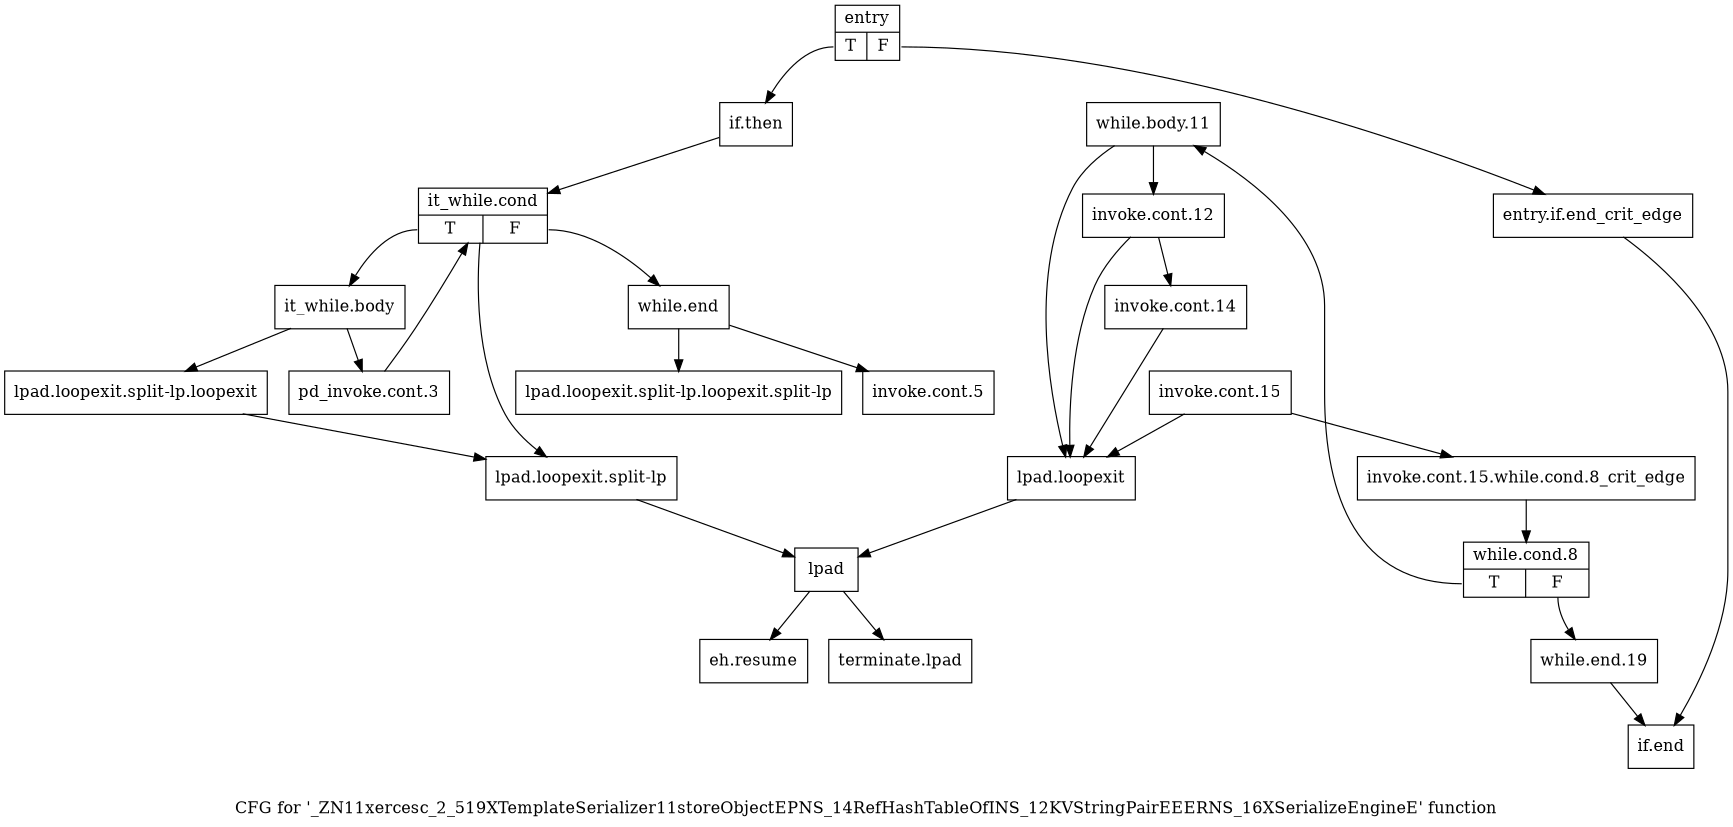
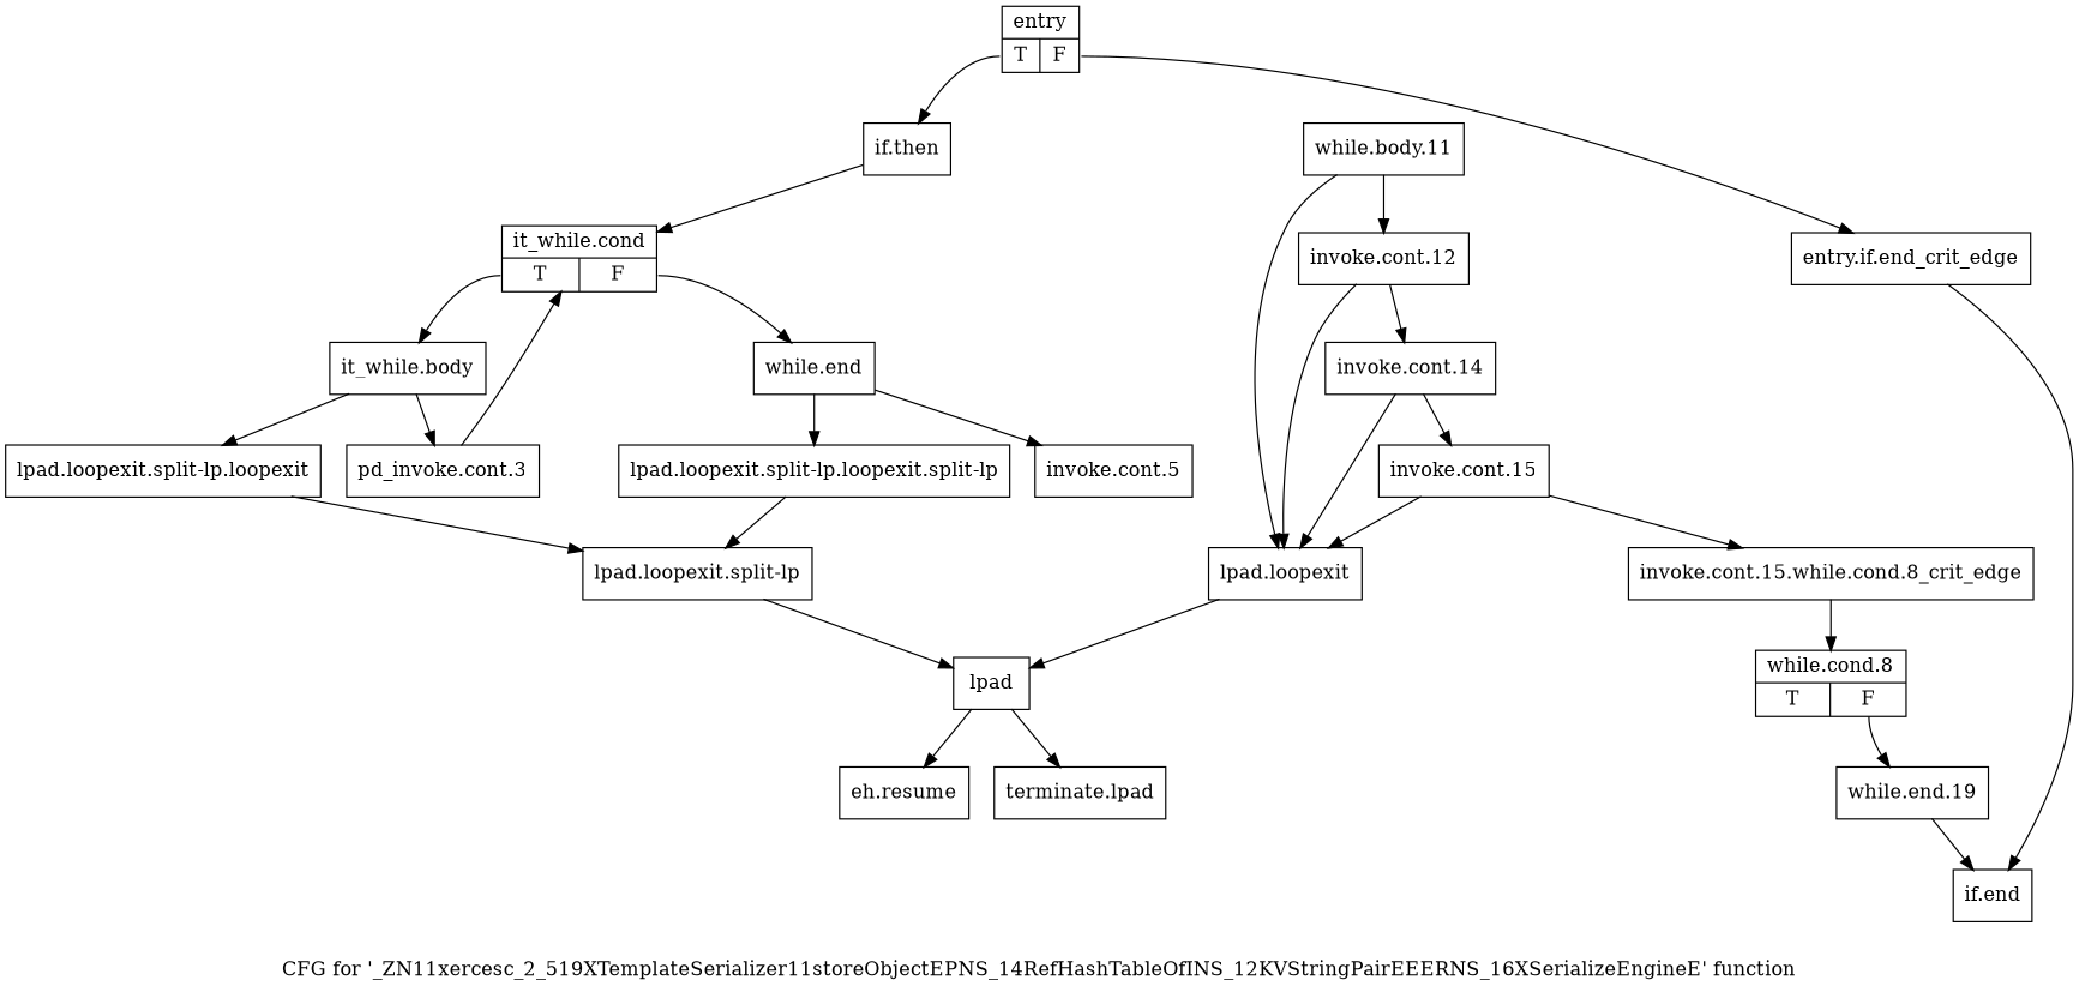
  digraph {
    label="CFG for '_ZN11xercesc_2_519XTemplateSerializer11storeObjectEPNS_14RefHashTableOfINS_12KVStringPairEEERNS_16XSerializeEngineE' function"
    node [shape=record]
    n1 [label="{entry|{<s0>T|<s1>F}}"]
    n2 [label="{if.then}"]
    n3 [label="{entry.if.end_crit_edge}"]
    n4 [label="{it_while.cond|{<s0>T|<s1>F}}"]
    n5 [label="{if.end}"]
    n6 [label="{it_while.body}"]
    n7 [label="{while.end}"]
    n8 [label="{pd_invoke.cont.3}"]
    n9 [label="{lpad.loopexit.split-lp.loopexit}"]
    n10 [label="{lpad.loopexit.split-lp.loopexit.split-lp}"]
    n11 [label="{invoke.cont.5}"]
    n12 [label="{lpad.loopexit.split-lp}"]
    n13 [label="{lpad}"]
    n14 [label="{lpad.loopexit}"]
    n15 [label="{eh.resume}"]
    n16 [label="{terminate.lpad}"]
    n17 [label="{while.cond.8|{<s0>T|<s1>F}}"]
    n18 [label="{while.body.11}"]
    n19 [label="{while.end.19}"]
    n20 [label="{invoke.cont.12}"]
    n21 [label="{invoke.cont.14}"]
    n22 [label="{invoke.cont.15}"]
    n23 [label="{invoke.cont.15.while.cond.8_crit_edge}"]
    n1 -> n2 [tailport=s0]
    n1 -> n3 [tailport=s1]
    n2 -> n4
    n3 -> n5
    n4 -> n6 [tailport=s0]
    n4 -> n7 [tailport=s1]
    n6 -> n8
    n6 -> n9
    n7 -> n10
    n7 -> n11
    n8 -> n4
    n9 -> n12
-   n4 -> n12
+   n10 -> n12
    n12 -> n13
    n13 -> n15
    n13 -> n16
    n14 -> n13
-   n17 -> n18 [tailport=s0]
    n17 -> n19 [tailport=s1]
    n18 -> n14
    n18 -> n20
    n19 -> n5
    n20 -> n14
    n20 -> n21
    n21 -> n14
+   n21 -> n22
    n22 -> n14
    n22 -> n23
    n23 -> n17
  }
